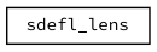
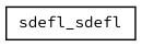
  digraph {
    rankdir=LR
    fontname="Source Code Pro"
-   n1 [color=black fillcolor=white fontname="Source Code Pro" fontsize=10 height=0.2 label=sdefl_lens shape=record style=filled width=0.4]
+   n1 [color=black fillcolor=white fontname="Source Code Pro" fontsize=10 height=0.2 label=sdefl_sdefl shape=record style=filled width=0.4]
  }
